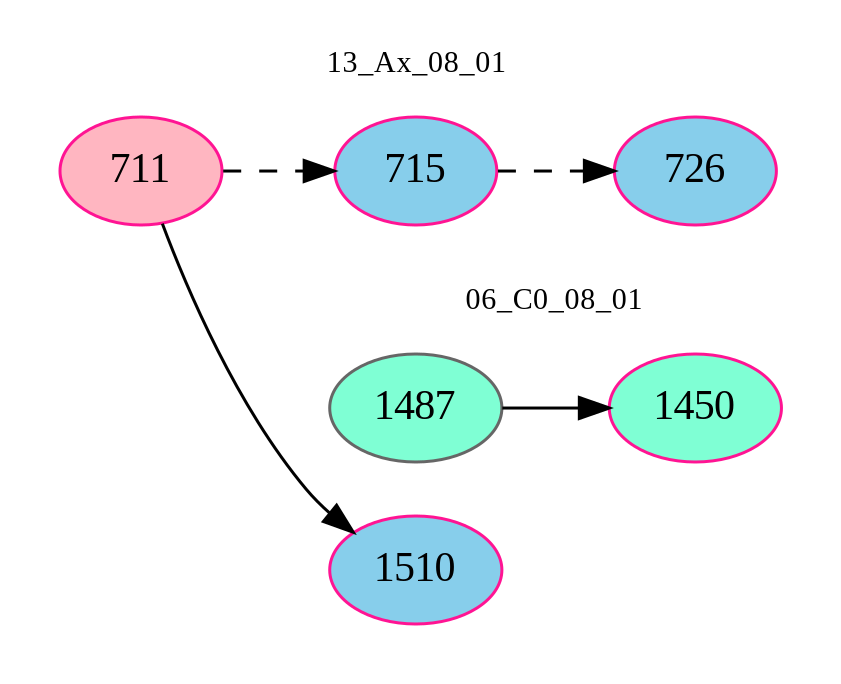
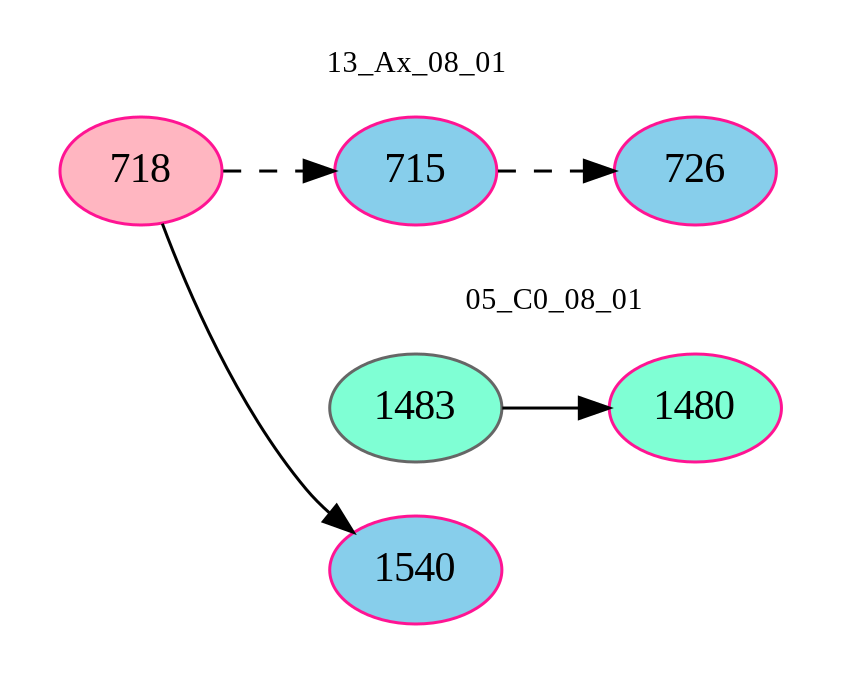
  digraph {
    fontname="Liberation Serif"
    rankdir=LR
    node [color=deeppink fillcolor=skyblue fontname="Liberation Serif" style=filled]
    edge [color=black fontname="Liberation Serif" style=dashed]
-   n1 [fillcolor=lightpink label=711]
+   n1 [fillcolor=lightpink label=718]
    n2 [label=715]
    n3 [label=726]
-   n4 [color=gray40 fillcolor=aquamarine label=1487]
-   n5 [fillcolor=aquamarine label=1450]
-   n6 [label=1510]
+   n4 [color=gray40 fillcolor=aquamarine label=1483]
+   n5 [fillcolor=aquamarine label=1480]
+   n6 [label=1540]
    subgraph cluster_1 {
      color=white
      fontsize=10
      label="13_Ax_08_01"
      n1
      n2
      n3
    }
    subgraph cluster_2 {
      color=white
      fontsize=10
-     label="06_C0_08_01"
+     label="05_C0_08_01"
      n4
      n5
      n6
    }
    n1 -> n2
    n1 -> n6 [style=solid]
    n2 -> n3
    n4 -> n5 [style=solid]
  }
